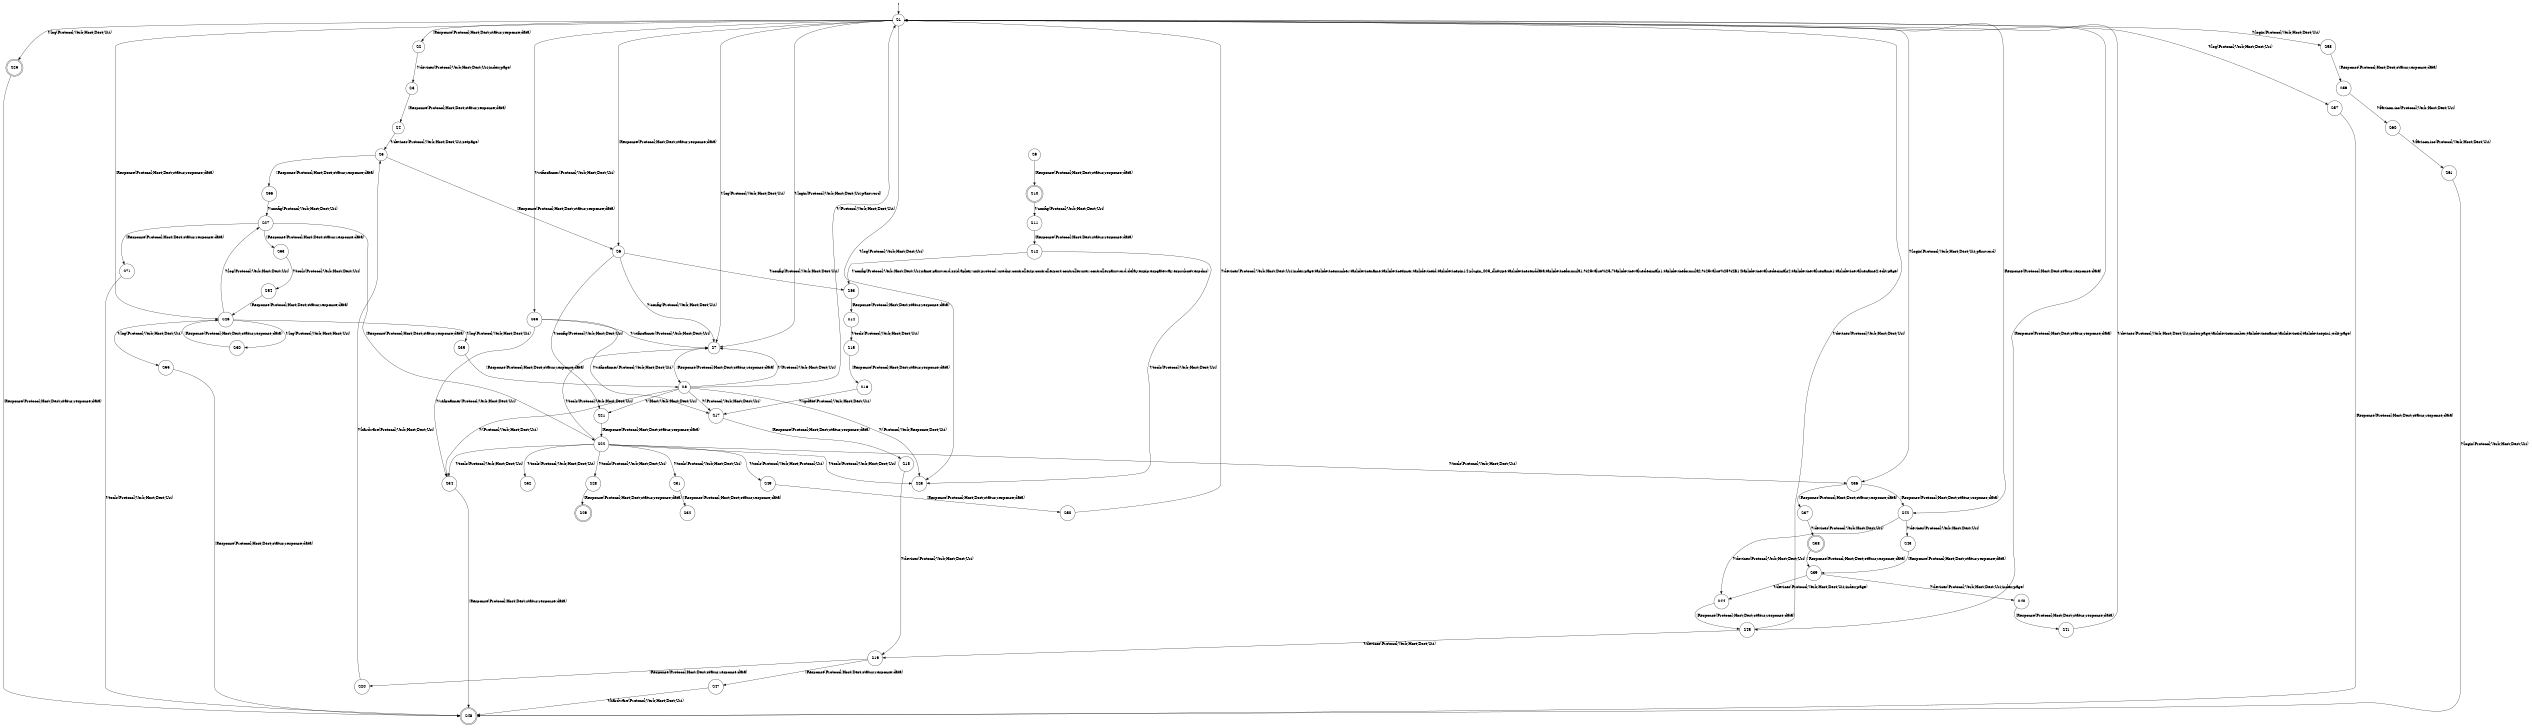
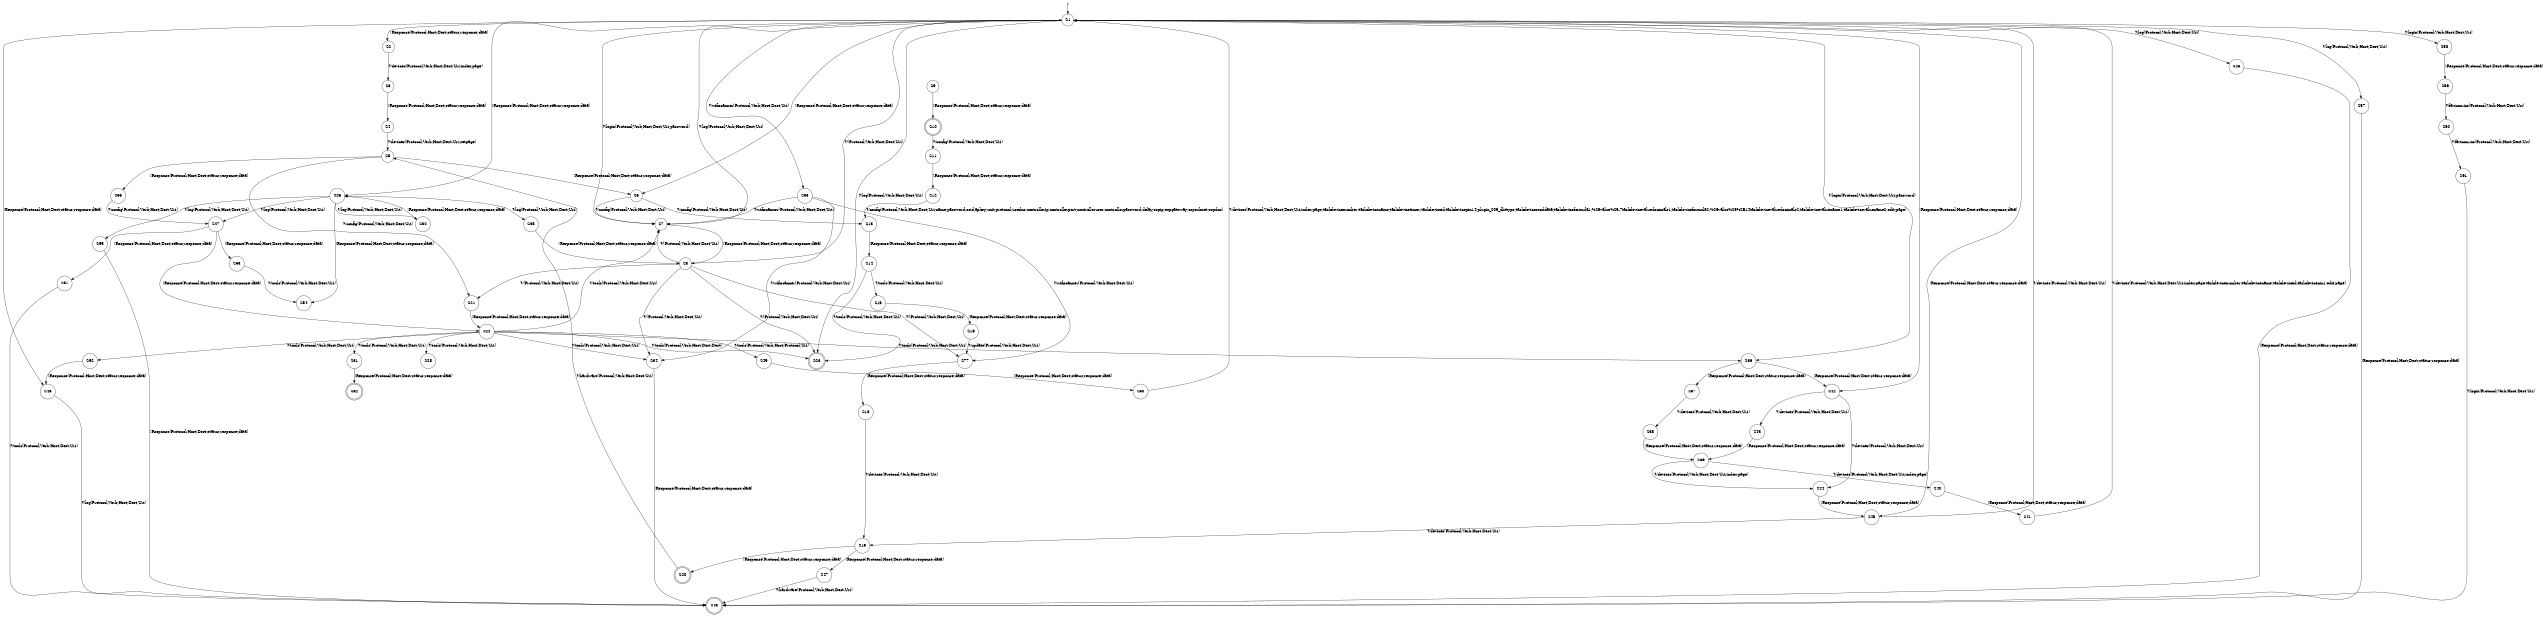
  digraph {
    node [shape=circle]
    S00 [shape=point]
    n2 [label=S1]
    n3 [label=S2]
    n4 [label=S6]
    n5 [label=S7]
-   n6 [label=S23]
-   n7 [label=S25 shape=doublecircle]
+   n6 [label=S23 shape=doublecircle]
+   n7 [label=S25]
    n8 [label=S26]
    n9 [label=S33]
    n10 [label=S36]
    n11 [label=S42]
    n12 [label=S45]
+   n13 [label=S46]
    n14 [label=S57]
    n15 [label=S58]
    n16 [label=S3]
-   n17 [label=S83]
+   n17 [label=S13]
    n18 [label=S21]
    n19 [label=S8]
    n20 [label=S48 shape=doublecircle]
    n21 [label=S27]
    n22 [label=S30]
    n23 [label=S35]
    n24 [label=S55]
-   n25 [label=S17]
+   n25 [label=S77]
    n26 [label=S34]
    n27 [label=S37]
    n28 [label=S44]
    n29 [label=S43]
    n30 [label=S19]
    n31 [label=S59]
    n32 [label=S4]
    n33 [label=S5]
    n34 [label=S56]
    n35 [label=S14]
    n36 [label=S22]
    n37 [label=S9]
    n38 [label=S10 shape=doublecircle]
    n39 [label=S18]
    n40 [label=S11]
    n41 [label=S12]
    n42 [label=S15]
    n43 [label=S16]
-   n44 [label=S20]
+   n44 [label=S20 shape=doublecircle]
    n45 [label=S47]
    n46 [label=S28]
    n47 [label=S31]
    n48 [label=S49]
    n49 [label=S52]
-   n50 [label=S29 shape=doublecircle]
-   n51 [label=S32]
+   n51 [label=S32 shape=doublecircle]
    n52 [label=S50]
-   n53 [label=S71]
+   n53 [label=S51]
    n54 [label=S53]
    n55 [label=S54]
-   n56 [label=S38 shape=doublecircle]
+   n56 [label=S38]
    n57 [label=S39]
    n58 [label=S40]
    n59 [label=S41]
    n60 [label=S60]
    n61 [label=S61]
    S00 -> n2
    n2 -> n3 [label="!Response(Protocol;Host;Dest;status;response;data)"]
    n2 -> n4 [label="!Response(Protocol;Host;Dest;status;response;data)"]
    n2 -> n5 [label="?/login(Protocol;Verb;Host;Dest;Uri;password)"]
    n2 -> n5 [label="?/log(Protocol;Verb;Host;Dest;Uri)"]
    n2 -> n6 [label="?/log(Protocol;Verb;Host;Dest;Uri)"]
    n2 -> n7 [label="?/log(Protocol;Verb;Host;Dest;Uri)"]
    n2 -> n8 [label="!Response(Protocol;Host;Dest;status;response;data)"]
    n2 -> n9 [label="?/wifiscanner(Protocol;Verb;Host;Dest;Uri)"]
    n2 -> n10 [label="?/login(Protocol;Verb;Host;Dest;Uri;password)"]
    n2 -> n11 [label="!Response(Protocol;Host;Dest;status;response;data)"]
    n2 -> n12 [label="!Response(Protocol;Host;Dest;status;response;data)"]
+   n2 -> n13 [label="!Response(Protocol;Host;Dest;status;response;data)"]
    n2 -> n14 [label="?/log(Protocol;Verb;Host;Dest;Uri)"]
    n2 -> n15 [label="?/login(Protocol;Verb;Host;Dest;Uri)"]
    n3 -> n16 [label="?/devices(Protocol;Verb;Host;Dest;Uri;index;page)"]
    n4 -> n5 [label="?/config(Protocol;Verb;Host;Dest;Uri)"]
    n4 -> n17 [label="?/config(Protocol;Verb;Host;Dest;Uri)"]
-   n4 -> n18 [label="?/config(Protocol;Verb;Host;Dest;Uri)"]
+   n33 -> n18 [label="?/config(Protocol;Verb;Host;Dest;Uri)"]
    n5 -> n19 [label="!Response(Protocol;Host;Dest;status;response;data)"]
    n7 -> n20 [label="!Response(Protocol;Host;Dest;status;response;data)"]
    n8 -> n21 [label="?/log(Protocol;Verb;Host;Dest;Uri)"]
-   n8 -> n22 [label="?/log(Protocol;Verb;Host;Host;Uri)"]
+   n8 -> n22 [label="?/log(Protocol;Verb;Host;Dest;Uri)"]
    n8 -> n23 [label="?/log(Protocol;Verb;Host;Dest;Uri)"]
    n8 -> n24 [label="?/log(Protocol;Verb;Host;Dest;Uri)"]
    n9 -> n5 [label="?/wifiscanner(Protocol;Verb;Host;Dest;Uri)"]
    n9 -> n25 [label="?/wifiscanner(Protocol;Verb;Host;Dest;Uri)"]
    n9 -> n26 [label="?/wifiscanner(Protocol;Verb;Host;Dest;Uri)"]
    n10 -> n11 [label="!Response(Protocol;Host;Dest;status;response;data)"]
    n10 -> n27 [label="!Response(Protocol;Host;Dest;status;response;data)"]
    n11 -> n28 [label="?/devices(Protocol;Verb;Host;Dest;Uri)"]
    n11 -> n29 [label="?/devices(Protocol;Verb;Host;Dest;Uri)"]
    n12 -> n2 [label="?/devices(Protocol;Verb;Host;Dest;Uri)"]
    n12 -> n30 [label="?/devices(Protocol;Verb;Host;Dest;Uri)"]
+   n13 -> n20 [label="?/log(Protocol;Verb;Host;Dest;Uri)"]
    n14 -> n20 [label="!Response(Protocol;Host;Dest;status;response;data)"]
    n15 -> n31 [label="!Response(Protocol;Host;Dest;status;response;data)"]
    n16 -> n32 [label="!Response(Protocol;Host;Dest;status;response;data)"]
    n17 -> n35 [label="!Response(Protocol;Host;Dest;status;response;data)"]
    n18 -> n36 [label="!Response(Protocol;Host;Dest;status;response;data)"]
    n19 -> n2 [label="?/(Protocol;Verb;Host;Dest;Uri)"]
    n19 -> n5 [label="?/(Protocol;Verb;Host;Dest;Uri)"]
-   n19 -> n6 [label="?/(Protocol;Verb;Response;Dest;Uri)"]
-   n19 -> n18 [label="?/(Host;Verb;Host;Dest;Uri)"]
+   n19 -> n6 [label="?/(Protocol;Verb;Host;Dest;Uri)"]
+   n19 -> n18 [label="?/(Protocol;Verb;Host;Dest;Uri)"]
    n19 -> n25 [label="?/(Protocol;Verb;Host;Dest;Uri)"]
    n19 -> n26 [label="?/(Protocol;Verb;Host;Dest;Uri)"]
    n21 -> n36 [label="!Response(Protocol;Host;Dest;status;response;data)"]
    n21 -> n53 [label="!Response(Protocol;Host;Dest;status;response;data)"]
    n21 -> n54 [label="!Response(Protocol;Host;Dest;status;response;data)"]
    n22 -> n8 [label="!Response(Protocol;Host;Dest;status;response;data)"]
    n23 -> n19 [label="!Response(Protocol;Host;Dest;status;response;data)"]
    n24 -> n20 [label="!Response(Protocol;Host;Dest;status;response;data)"]
    n25 -> n39 [label="!Response(Protocol;Host;Dest;status;response;data)"]
    n26 -> n20 [label="!Response(Protocol;Host;Dest;status;response;data)"]
    n27 -> n56 [label="?/devices(Protocol;Verb;Host;Dest;Uri)"]
    n28 -> n12 [label="!Response(Protocol;Host;Dest;status;response;data)"]
    n29 -> n57 [label="!Response(Protocol;Host;Dest;status;response;data)"]
    n30 -> n44 [label="!Response(Protocol;Host;Dest;status;response;data)"]
    n30 -> n45 [label="!Response(Protocol;Host;Dest;status;response;data)"]
    n31 -> n60 [label="?/favicon.ico(Protocol;Verb;Host;Dest;Uri)"]
    n32 -> n33 [label="?/devices(Protocol;Verb;Host;Dest;Uri;setpage)"]
    n33 -> n4 [label="!Response(Protocol;Host;Dest;status;response;data)"]
    n33 -> n34 [label="!Response(Protocol;Host;Dest;status;response;data)"]
    n34 -> n21 [label="?/config(Protocol;Verb;Host;Dest;Uri)"]
-   n41 -> n6 [label="?/tools(Protocol;Verb;Host;Dest;Uri)"]
+   n35 -> n6 [label="?/tools(Protocol;Verb;Host;Dest;Uri)"]
    n35 -> n42 [label="?/tools(Protocol;Verb;Host;Dest;Uri)"]
    n36 -> n5 [label="?/tools(Protocol;Verb;Host;Dest;Uri)"]
-   n36 -> n6 [label="?/tools(Protocol;Verb;Host;Dest;Uri)"]
+   n36 -> n6 [label="?/tools(Protocol;Verb;Host;Dest;Dest)"]
    n36 -> n10 [label="?/tools(Protocol;Verb;Host;Dest;Uri)"]
    n36 -> n26 [label="?/tools(Protocol;Verb;Host;Dest;Uri)"]
    n36 -> n46 [label="?/tools(Protocol;Verb;Host;Dest;Uri)"]
    n36 -> n47 [label="?/tools(Protocol;Verb;Host;Dest;Uri)"]
    n36 -> n48 [label="?/tools(Protocol;Verb;Host;Protocol;Uri)"]
    n36 -> n49 [label="?/tools(Protocol;Verb;Host;Dest;Uri)"]
    n37 -> n38 [label="!Response(Protocol;Host;Dest;status;response;data)"]
    n38 -> n40 [label="?/config(Protocol;Verb;Host;Dest;Uri)"]
    n39 -> n30 [label="?/devices(Protocol;Verb;Host;Dest;Uri)"]
    n40 -> n41 [label="!Response(Protocol;Host;Dest;status;response;data)"]
    n41 -> n17 [label="?/config(Protocol;Verb;Host;Dest;Uri;name;password;ssid;apkey;unit;protocol;usedns;controllerip;controllerport;controlleruser;controllerpassword;delay;espip;espgateway;espsubnet;espdns)"]
    n42 -> n43 [label="!Response(Protocol;Host;Dest;status;response;data)"]
    n43 -> n25 [label="?/update(Protocol;Verb;Host;Dest;Uri)"]
    n44 -> n33 [label="?/hardware(Protocol;Verb;Host;Dest;Uri)"]
    n45 -> n20 [label="?/hardware(Protocol;Verb;Host;Dest;Uri)"]
-   n46 -> n50 [label="!Response(Protocol;Host;Dest;status;response;data)"]
    n47 -> n51 [label="!Response(Protocol;Host;Dest;status;response;data)"]
    n48 -> n52 [label="!Response(Protocol;Host;Dest;status;response;data)"]
+   n49 -> n13 [label="!Response(Protocol;Host;Dest;status;response;data)"]
    n52 -> n2 [label="?/devices(Protocol;Verb;Host;Dest;Uri;index;page;taskdevicenumber;taskdevicename;taskdevicetimer;taskdeviceid;taskdevicepin14;plugin_005_dhttype;taskdevicesenddata;taskdeviceformula1;%25value%25-7taskdevicevaluedecimals1;taskdeviceformula2;%25value%25%2B14taskdevicevaluedecimals2;taskdevicevaluename1;taskdevicevaluename2;edit;page)"]
    n53 -> n20 [label="?/tools(Protocol;Verb;Host;Dest;Uri)"]
    n54 -> n55 [label="?/tools(Protocol;Verb;Host;Dest;Uri)"]
-   n55 -> n8 [label="!Response(Protocol;Host;Dest;status;response;data)"]
+   n8 -> n55 [label="!Response(Protocol;Host;Dest;status;response;data)"]
    n56 -> n57 [label="!Response(Protocol;Host;Dest;status;response;data)"]
    n57 -> n28 [label="?/devices(Protocol;Verb;Host;Dest;Uri;index;page)"]
    n57 -> n58 [label="?/devices(Protocol;Verb;Host;Dest;Uri;index;page)"]
    n58 -> n59 [label="!Response(Protocol;Host;Dest;status;response;data)"]
    n59 -> n2 [label="?/devices(Protocol;Verb;Host;Dest;Uri;index;page;taskdevicenumber;taskdevicename;taskdeviceid;taskdevicepin1;edit;page)"]
    n60 -> n61 [label="?/favicon.ico(Protocol;Verb;Host;Dest;Uri)"]
    n61 -> n20 [label="?/login(Protocol;Verb;Host;Dest;Uri)"]
  }
